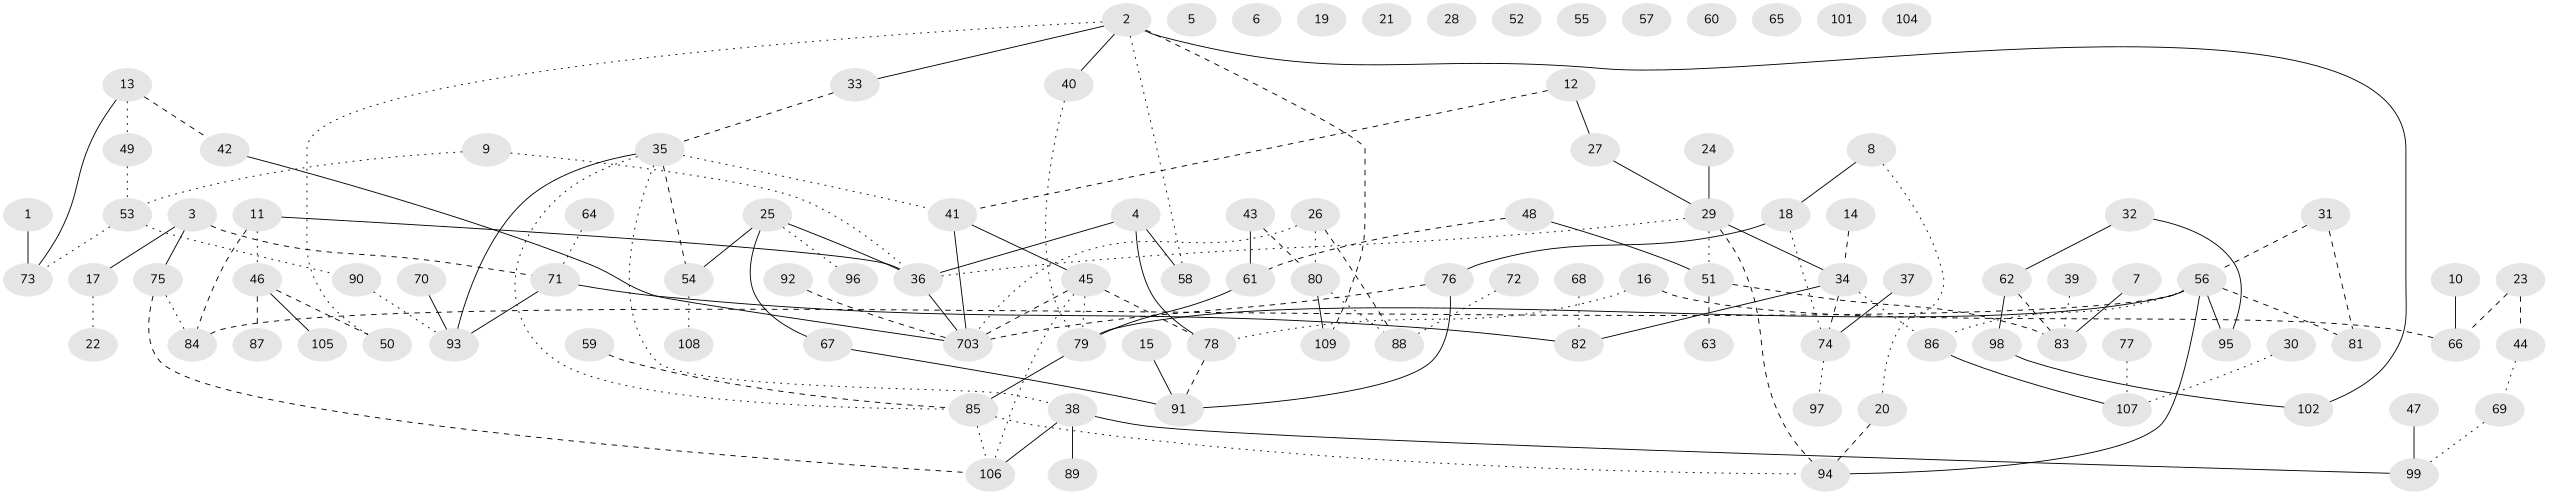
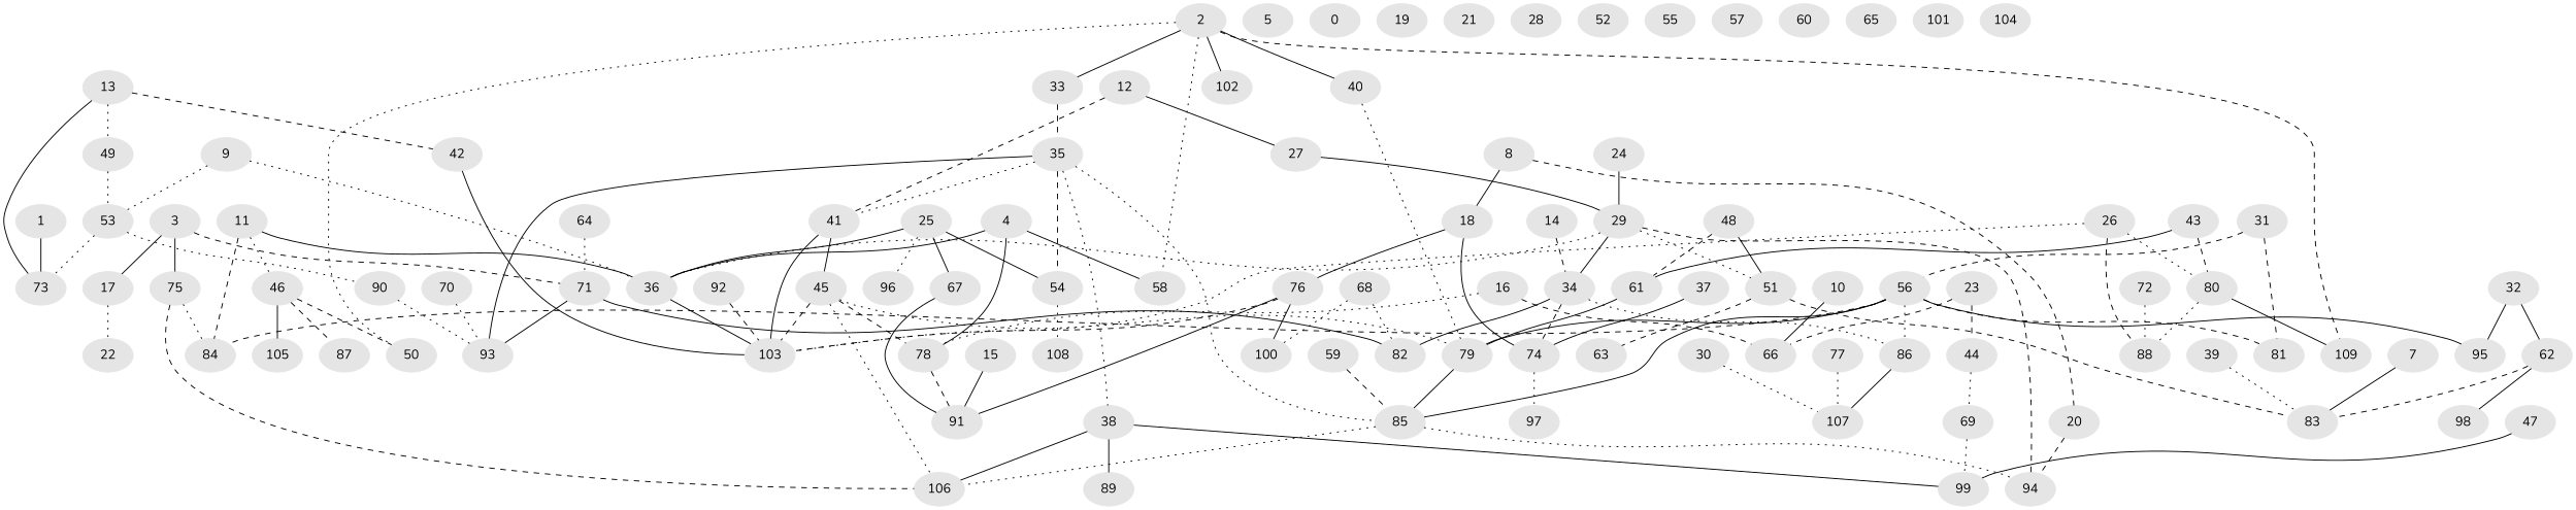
  graph {
    fontname=Nunito
    node [color=gray90 fontname=Nunito style=filled]
    edge [fontname=Nunito style=solid]
    1
    73
    2
    33
    40
    50
    58
    102
    109
    35
    79
    3
    17
    71
    75
    22
    82
    93
    84
    106
    4
    36
    78
-   103 [label=703]
+   103
    91
    5
-   6
+   6 [label=0]
    7
    83
    8
    18
    20
    74
    76
    94
    9
    53
    90
    10
    66
    11
    46
    87
    105
    12
    27
    41
    29
    45
    13
    42
    49
    14
    34
    86
    15
    16
    97
+   100
    19
    21
    23
    44
    69
    24
    51
    25
    54
    67
    96
    108
    26
    80
    88
    28
    63
    30
    107
    31
    56
    81
    95
    85
    32
    62
    98
    38
    89
    99
    37
    39
    43
    61
    47
    48
    52
    55
    57
    59
    60
    64
    65
    68
    70
    72
    77
    92
    101
    104
    1 -- 73
    2 -- 33
    2 -- 40
    2 -- 50 [style=dotted]
    2 -- 58 [style=dotted]
    2 -- 102
    2 -- 109 [style=dashed]
    33 -- 35 [style=dashed]
    40 -- 79 [style=dotted]
    35 -- 93
    35 -- 41 [style=dotted]
    35 -- 54 [style=dashed]
    35 -- 85 [style=dotted]
    35 -- 38 [style=dotted]
    79 -- 85
    3 -- 17
    3 -- 71 [style=dashed]
    3 -- 75
    17 -- 22 [style=dotted]
    71 -- 82
    71 -- 93
    75 -- 84 [style=dotted]
    75 -- 106 [style=dashed]
    4 -- 58
    4 -- 36
    4 -- 78
    36 -- 103
    78 -- 91 [style=dashed]
    7 -- 83
    8 -- 18
-   8 -- 20 [style=dotted]
-   18 -- 74 [style=dotted]
+   8 -- 20 [style=dashed]
+   18 -- 74
    18 -- 76
    20 -- 94 [style=dashed]
    74 -- 97 [style=dotted]
    76 -- 103 [style=dashed]
    76 -- 91
+   76 -- 100
    9 -- 36 [style=dotted]
    9 -- 53 [style=dotted]
    53 -- 73 [style=dotted]
    53 -- 90 [style=dotted]
    90 -- 93 [style=dotted]
    10 -- 66
    11 -- 84 [style=dashed]
    11 -- 36
    11 -- 46 [style=dotted]
    46 -- 50 [style=dashed]
    46 -- 87 [style=dashed]
    46 -- 105
    12 -- 27
    12 -- 41 [style=dashed]
    27 -- 29
    41 -- 103
    41 -- 45
    29 -- 36 [style=dotted]
    29 -- 94 [style=dashed]
    29 -- 34
    29 -- 51 [style=dotted]
    45 -- 79 [style=dotted]
    45 -- 106 [style=dotted]
    45 -- 78 [style=dashed]
    45 -- 103 [style=dashed]
    13 -- 73
    13 -- 42 [style=dashed]
    13 -- 49 [style=dotted]
    42 -- 103
    49 -- 53 [style=dotted]
    14 -- 34 [style=dashed]
    34 -- 82
    34 -- 74 [style=dashed]
    34 -- 86 [style=dotted]
    86 -- 107
    15 -- 91
    16 -- 78 [style=dotted]
    16 -- 66 [style=dashed]
    23 -- 66 [style=dashed]
    23 -- 44 [style=dashed]
    44 -- 69 [style=dotted]
    69 -- 99 [style=dotted]
    24 -- 29
    51 -- 83 [style=dashed]
    51 -- 63 [style=dashed]
    25 -- 36
    25 -- 54
    25 -- 67
    25 -- 96 [style=dotted]
    54 -- 108 [style=dotted]
    67 -- 91
    26 -- 103 [style=dotted]
    26 -- 80 [style=dotted]
    26 -- 88 [style=dashed]
    80 -- 109
    80 -- 88 [style=dotted]
    30 -- 107 [style=dotted]
    31 -- 56 [style=dashed]
    31 -- 81 [style=dashed]
    56 -- 79
    56 -- 84 [style=dashed]
    56 -- 86 [style=dotted]
    56 -- 81 [style=dashed]
    56 -- 95
-   56 -- 94
+   56 -- 85
    85 -- 106 [style=dotted]
    85 -- 94 [style=dotted]
    32 -- 95
    32 -- 62
    62 -- 83 [style=dashed]
    62 -- 98
-   98 -- 102
    38 -- 106
    38 -- 89
    38 -- 99
    37 -- 74
    39 -- 83 [style=dotted]
    43 -- 80 [style=dashed]
    43 -- 61
    61 -- 79
    47 -- 99
    48 -- 51
    48 -- 61 [style=dashed]
    59 -- 85 [style=dashed]
    64 -- 71 [style=dotted]
    68 -- 82 [style=dotted]
-   70 -- 93
+   68 -- 100 [style=dotted]
+   70 -- 93 [style=dotted]
    72 -- 88 [style=dotted]
    77 -- 107 [style=dotted]
    92 -- 103 [style=dashed]
  }
